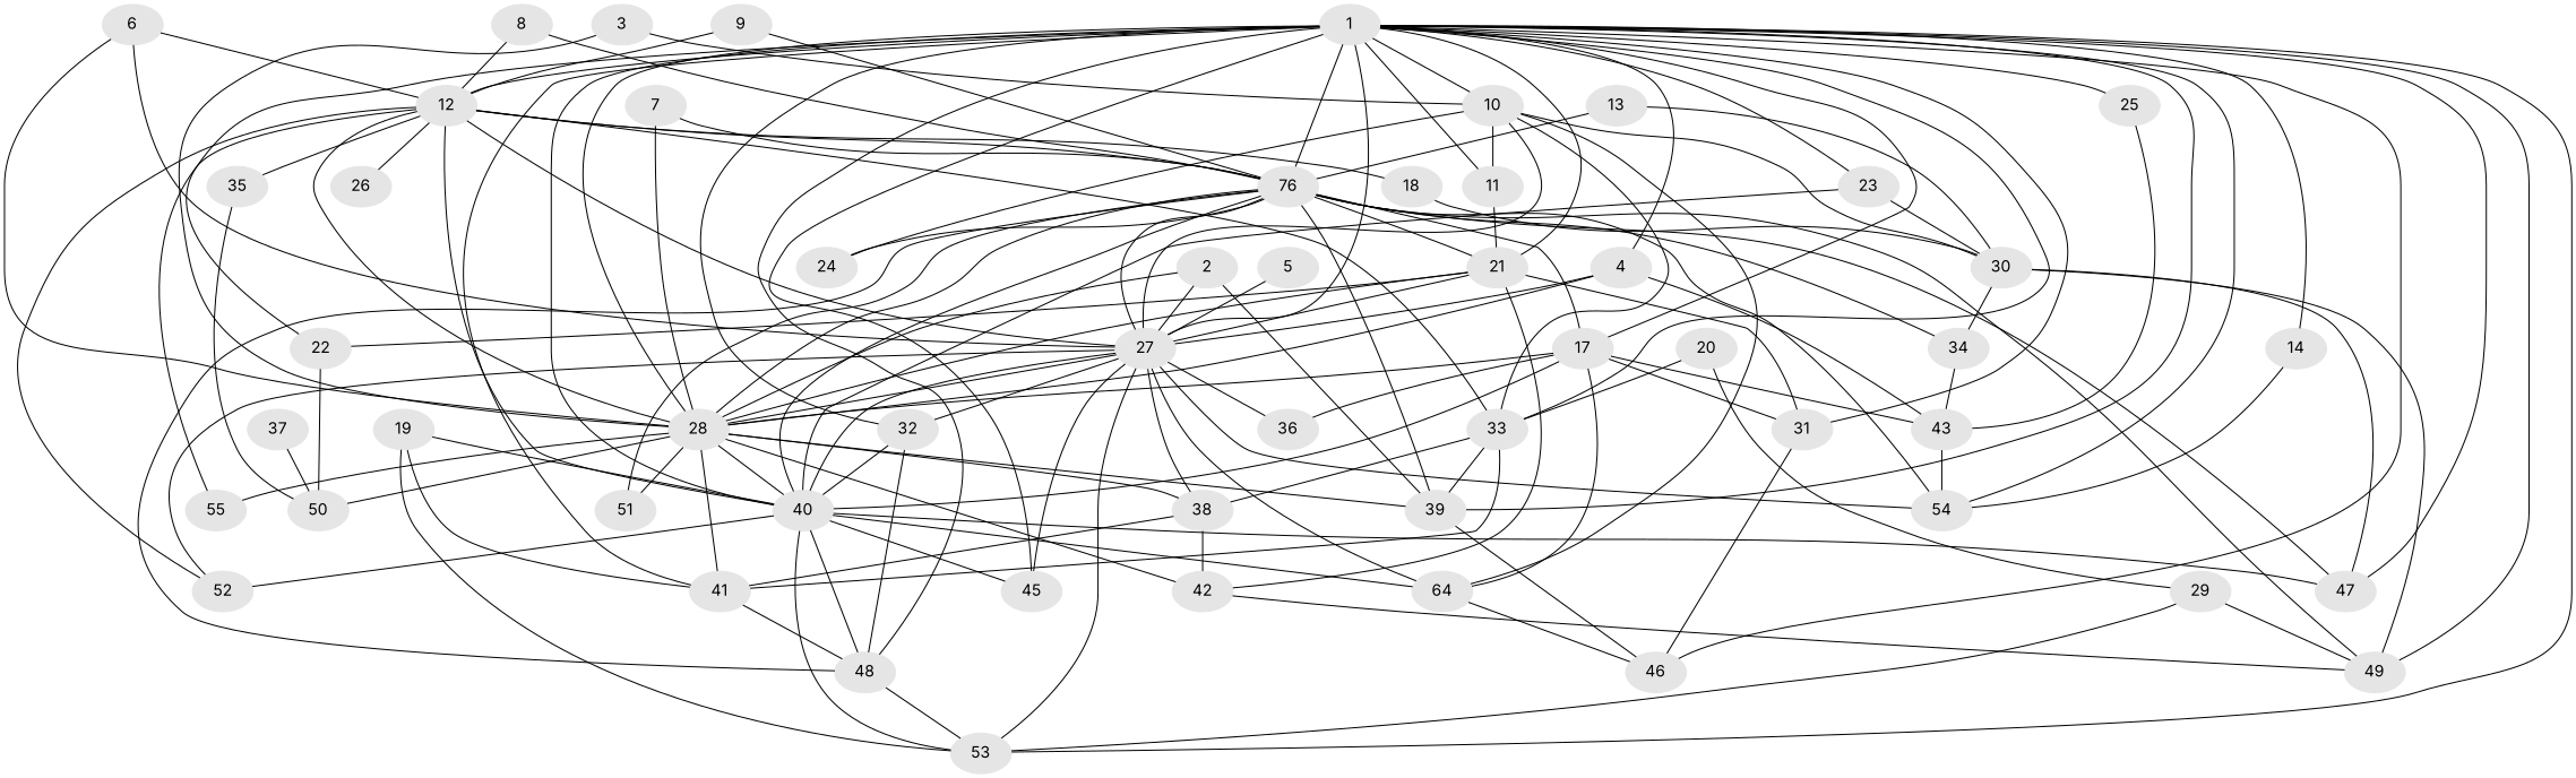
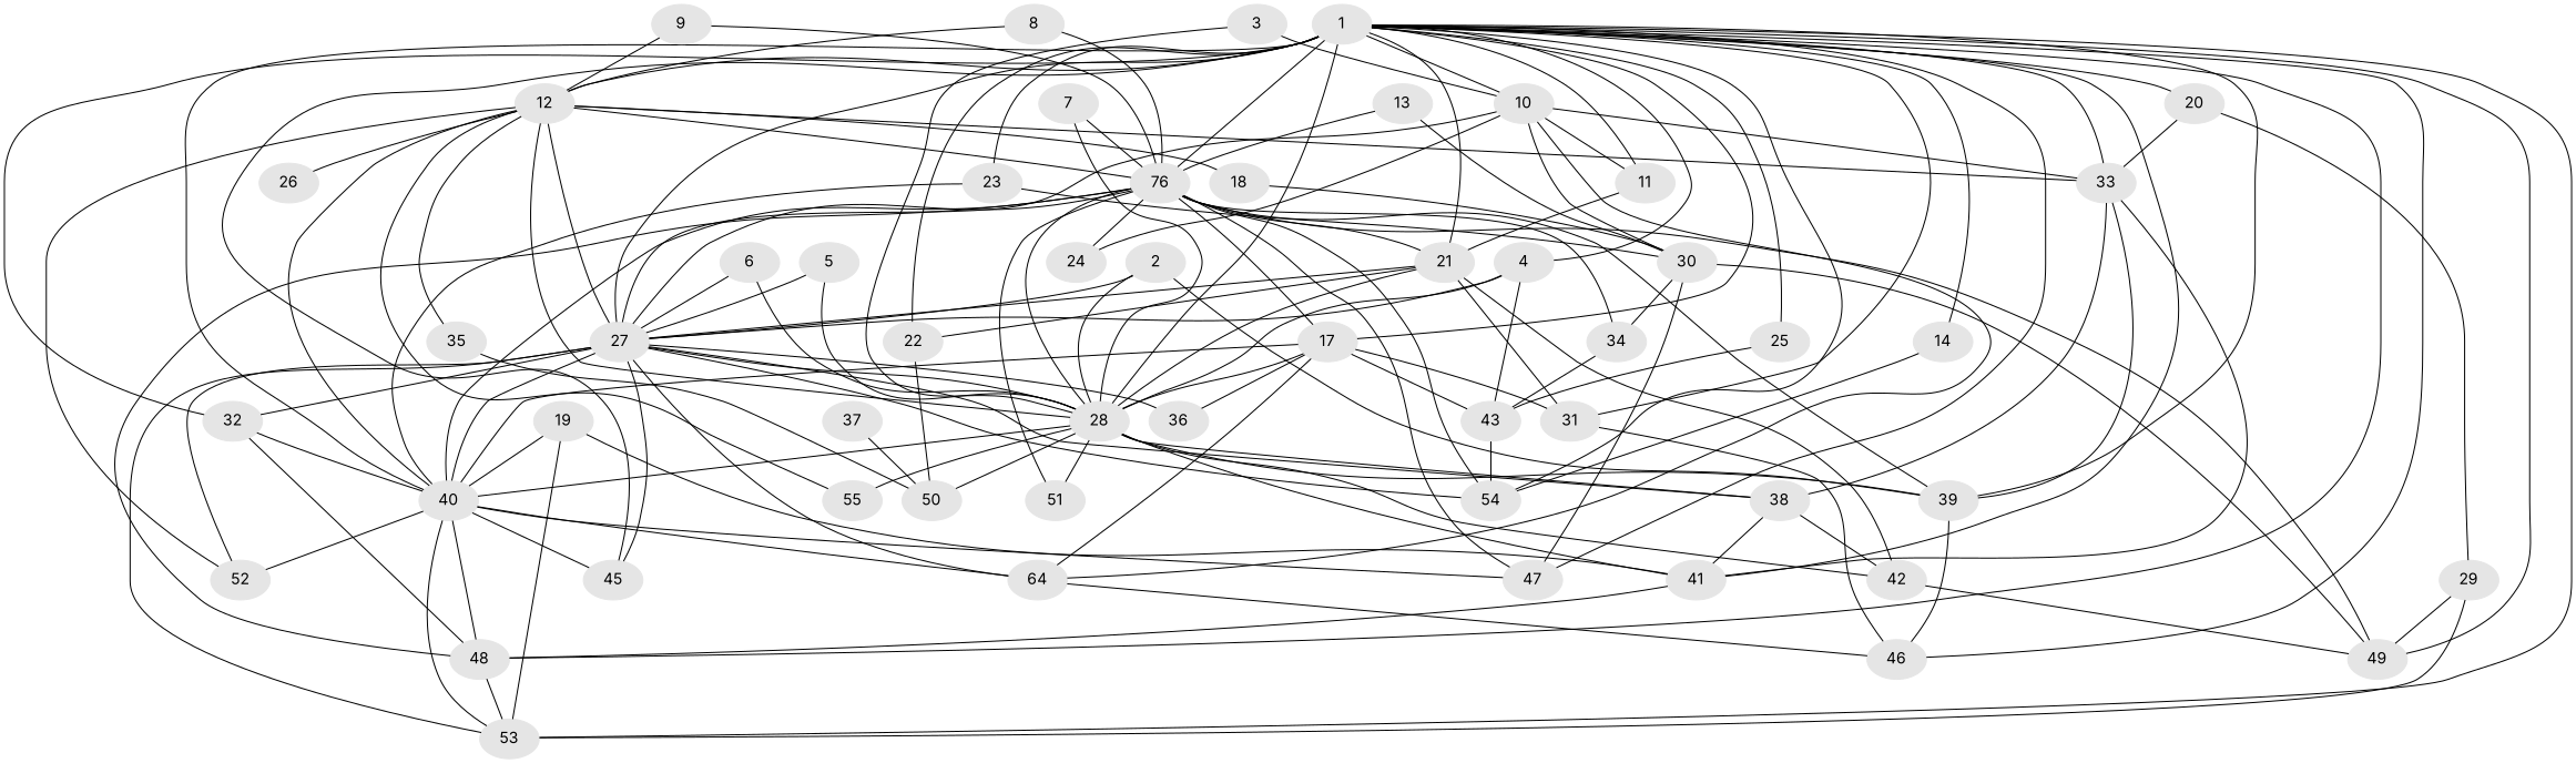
  graph {
    fontname=Inter
    node [color=gray90 fontname=Inter style=filled]
    edge [fontname=Inter weight=1.0]
    1
    4
    10
    11
    12
    14
    n7 [label=76]
    17
    20
    21
    22
    23
    25
    27
    28
    31
    32
    33
    39
    40
    41
    45
    46
    47
    48
    49
    53
    54
    43
    30
    24
    n32 [label=64]
    18
    26
    35
    52
    55
    34
    51
    36
    29
    42
    50
    38
    2
    3
    5
    6
    7
    8
    9
    13
    19
    37
    1 -- 4 [weight=2.0]
    1 -- 10 [weight=2.0]
    1 -- 11 [weight=2.0]
    1 -- 12 [weight=5.0]
    1 -- 14
    1 -- n7 [weight=5.0]
    1 -- 17 [weight=2.0]
+   1 -- 20 [weight=2.0]
    1 -- 21 [weight=2.0]
    1 -- 22 [weight=2.0]
    1 -- 23
    1 -- 25 [weight=2.0]
    1 -- 27 [weight=10.0]
    1 -- 28 [weight=5.0]
    1 -- 31
    1 -- 32
    1 -- 33
    1 -- 39
    1 -- 40 [weight=4.0]
    1 -- 41 [weight=2.0]
    1 -- 45
    1 -- 46
    1 -- 47
    1 -- 48
    1 -- 49 [weight=2.0]
    1 -- 53
    1 -- 54
    4 -- 27
    4 -- 28
    4 -- 43
    10 -- 11
    10 -- 27 [weight=2.0]
    10 -- 33
    10 -- 30
    10 -- 24
    10 -- n32
    11 -- 21
    12 -- n7
    12 -- 27 [weight=3.0]
    12 -- 28
    12 -- 33
    12 -- 40
    12 -- 18
    12 -- 26
    12 -- 35
    12 -- 52
    12 -- 55
    14 -- 54
    n7 -- 17
    n7 -- 21
    n7 -- 27 [weight=2.0]
    n7 -- 28
    n7 -- 39
    n7 -- 40 [weight=2.0]
    n7 -- 47
    n7 -- 48
    n7 -- 49
    n7 -- 54
    n7 -- 24
    n7 -- 34 [weight=2.0]
    n7 -- 51
    17 -- 28
    17 -- 31
    17 -- 40
    17 -- 43 [weight=2.0]
    17 -- n32
    17 -- 36 [weight=2.0]
    20 -- 33
    20 -- 29
    21 -- 22 [weight=2.0]
    21 -- 27
    21 -- 28
    21 -- 31
    21 -- 42
    22 -- 50
    23 -- 40
    23 -- 30
    25 -- 43 [weight=2.0]
    27 -- 28 [weight=4.0]
    27 -- 32
    27 -- 40 [weight=3.0]
    27 -- 45
    27 -- 53
    27 -- 54
    27 -- n32
    27 -- 52
    27 -- 36
    27 -- 38
    28 -- 39
    28 -- 40 [weight=2.0]
    28 -- 41
    28 -- 55
    28 -- 51
    28 -- 42 [weight=2.0]
    28 -- 50 [weight=2.0]
    28 -- 38
    31 -- 46
    32 -- 40 [weight=2.0]
    32 -- 48
    33 -- 39
    33 -- 41
    33 -- 38
    39 -- 46
    40 -- 45 [weight=2.0]
    40 -- 47
    40 -- 48
    40 -- 53
    40 -- n32 [weight=2.0]
    40 -- 52 [weight=2.0]
    41 -- 48 [weight=2.0]
    48 -- 53
    43 -- 54
    30 -- 47
    30 -- 49
    30 -- 34
    n32 -- 46
    18 -- 30
    35 -- 50
    34 -- 43
    29 -- 49
    29 -- 53
    42 -- 49
    38 -- 41
    38 -- 42
    2 -- 27
    2 -- 28
    2 -- 39
    3 -- 10
    3 -- 28
    5 -- 27
-   6 -- 12
+   5 -- 28 [weight=2.0]
    6 -- 27
    6 -- 28
    7 -- n7
    7 -- 28
    8 -- 12
    8 -- n7
    9 -- 12
    9 -- n7
    13 -- n7
    13 -- 30 [weight=3.0]
    19 -- 40
    19 -- 41
    19 -- 53
    37 -- 50
  }
